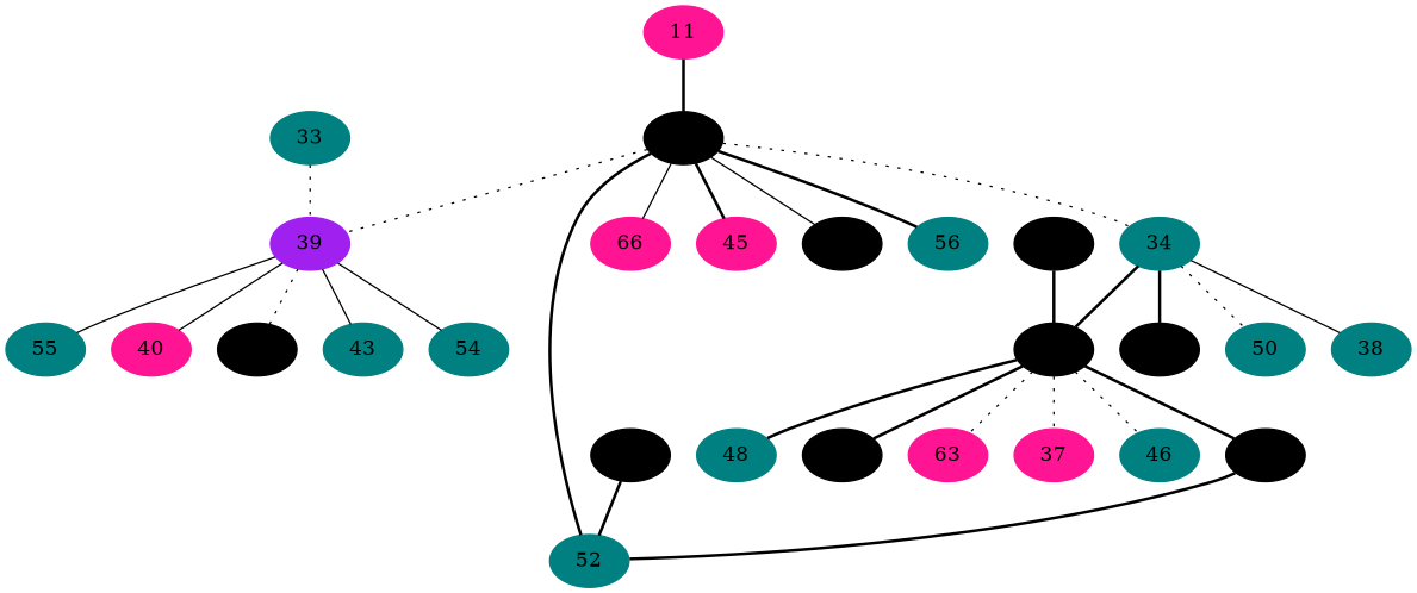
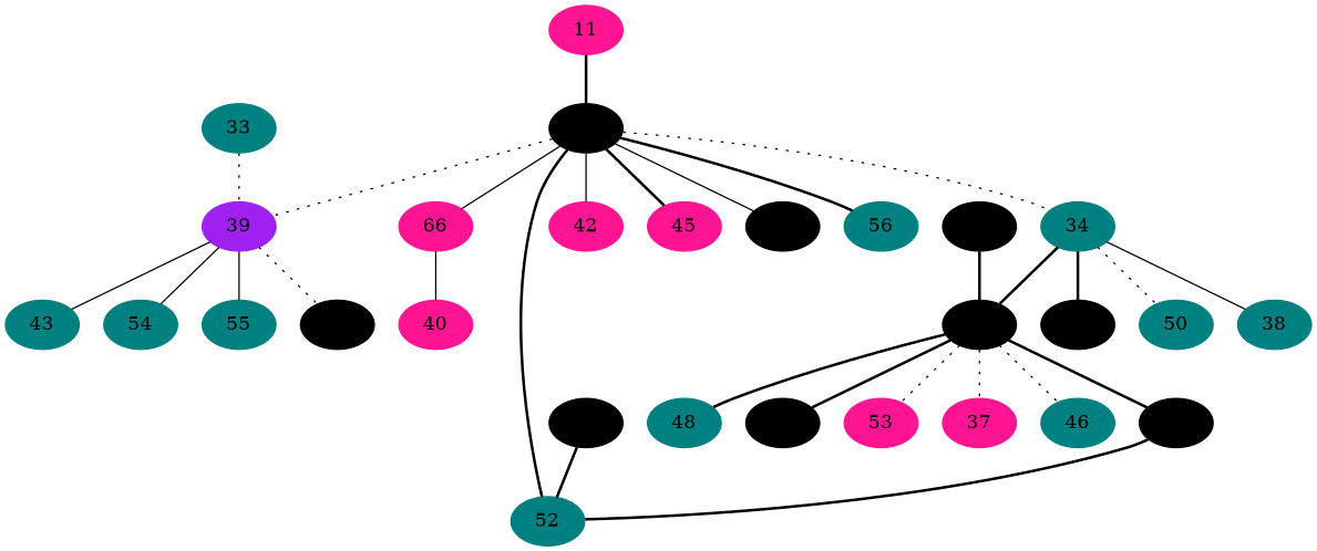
  graph {
    node [color=teal style=filled]
    edge [style=bold]
    26 [color=black super="+5+3"]
    52 [super="+12"]
    34 [super="+32"]
    n4 [color=deeppink label=66]
    39 [color=purple super="+23+29+31"]
+   42 [color=deeppink]
    45 [color=deeppink]
    51 [color=black]
    56
    11 [color=deeppink]
    17 [color=black]
    35 [color=black super="+22+25+28"]
    38
    44 [color=black]
    50
    40 [color=deeppink super="+9"]
    41 [color=black]
    43
    54
    55
    37 [color=deeppink]
    46
    47 [color=black]
    48
    49 [color=black super="+21"]
-   53 [color=deeppink label=63]
+   53 [color=deeppink]
    30 [color=black]
    33 [super="+27"]
    26 -- 52 [weight=2]
    26 -- 34 [style=dotted]
    26 -- n4 [style=solid]
    26 -- 39 [style=dotted]
+   26 -- 42 [style=solid]
    26 -- 45
    26 -- 51 [style=solid]
    26 -- 56
    34 -- 35
    34 -- 38 [style=solid]
    34 -- 44
    34 -- 50 [style=dotted]
-   39 -- 40 [style=solid]
+   n4 -- 40 [style=solid]
    39 -- 41 [style=dotted]
    39 -- 43 [style=solid]
    39 -- 54 [style=solid]
    39 -- 55 [style=solid]
    11 -- 26
    17 -- 52
    35 -- 37 [style=dotted]
    35 -- 46 [style=dotted]
    35 -- 47
    35 -- 48
    35 -- 49
    35 -- 53 [style=dotted]
    47 -- 52
    30 -- 35
    33 -- 39 [style=dotted]
  }
